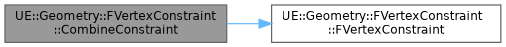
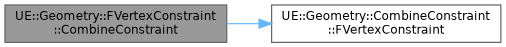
  digraph {
    rankdir=LR
    node [fontname=Helvetica fontsize=10 shape=box style=filled]
    n1 [color=gray40 fillcolor=grey60 fontcolor=black height=0.2 label="UE::Geometry::FVertexConstraint\l::CombineConstraint" width=0.4]
-   n2 [color=grey40 fillcolor=white height=0.2 label="UE::Geometry::FVertexConstraint\l::FVertexConstraint" width=0.4]
+   n2 [color=grey40 fillcolor=white height=0.2 label="UE::Geometry::CombineConstraint\l::FVertexConstraint" width=0.4]
    n1 -> n2 [color=steelblue1 fontname=Helvetica fontsize=10 labelfontname=Helvetica labelfontsize=10 style=solid]
  }
